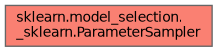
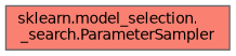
  digraph {
    rankdir=LR
    fontname="DejaVu Sans"
-   n1 [color=grey40 fillcolor=salmon fontname="DejaVu Sans" fontsize=10 height=0.2 label="sklearn.model_selection.\l_sklearn.ParameterSampler" shape=box style=filled width=0.4]
+   n1 [color=grey40 fillcolor=salmon fontname="DejaVu Sans" fontsize=10 height=0.2 label="sklearn.model_selection.\l_search.ParameterSampler" shape=box style=filled width=0.4]
  }
